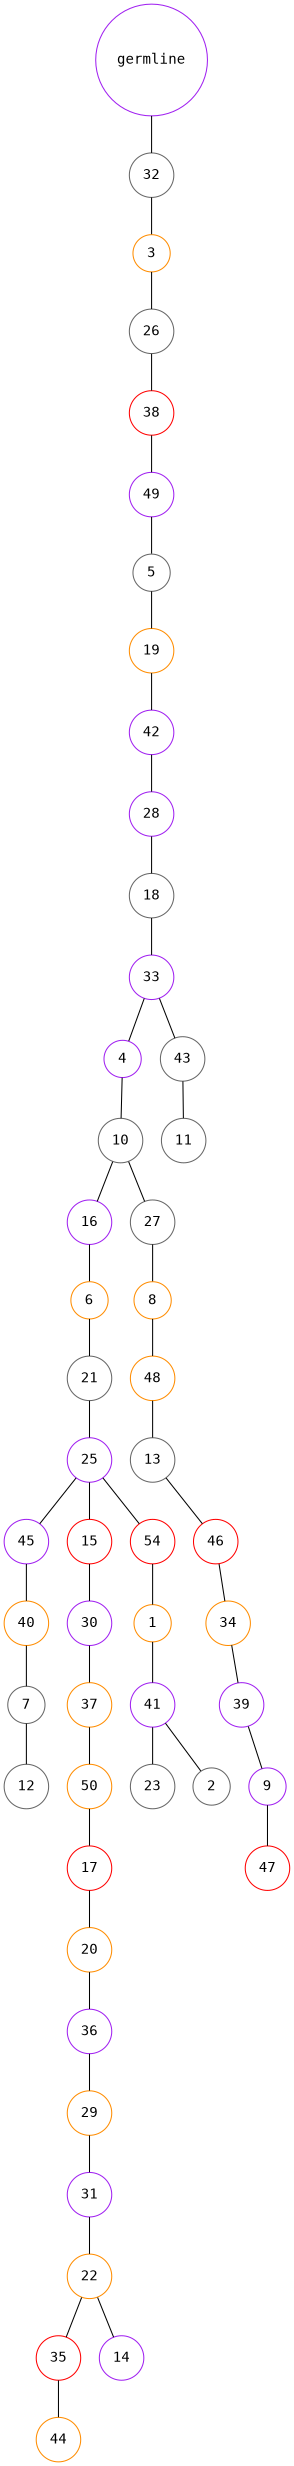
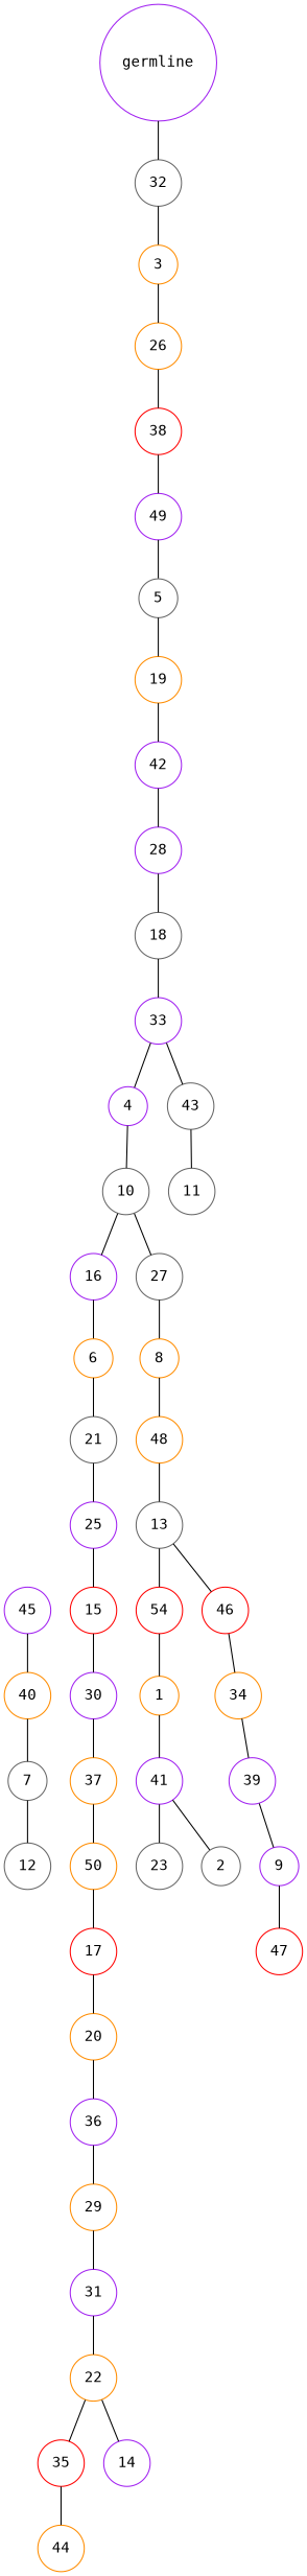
  graph {
    fontname="DejaVu Sans Mono"
    rankdir=UD
    splines=line
    node [color=purple fontname="DejaVu Sans Mono" shape=circle]
    edge [fontname="DejaVu Sans Mono"]
    n1 [label=germline]
    n2 [color=gray40 label=32]
    n3 [color=darkorange label=3]
-   n4 [color=gray40 label=26]
+   n4 [color=darkorange label=26]
    n5 [color=red label=38]
    n6 [label=49]
    n7 [color=gray40 label=5]
    n8 [color=darkorange label=19]
    n9 [label=42]
    n10 [label=28]
    n11 [color=gray40 label=18]
    n12 [label=33]
    n13 [label=4]
    n14 [color=gray40 label=43]
    n15 [color=gray40 label=10]
    n16 [color=gray40 label=11]
    n17 [label=16]
    n18 [color=gray40 label=27]
    n19 [color=darkorange label=6]
    n20 [color=gray40 label=21]
    n21 [label=25]
    n22 [color=red label=54]
    n23 [color=red label=15]
    n24 [label=45]
    n25 [color=darkorange label=1]
    n26 [label=30]
    n27 [color=darkorange label=40]
    n28 [label=41]
    n29 [color=gray40 label=2]
    n30 [color=gray40 label=23]
    n31 [color=darkorange label=37]
    n32 [color=darkorange label=50]
    n33 [color=red label=17]
    n34 [color=darkorange label=20]
    n35 [label=36]
    n36 [color=darkorange label=29]
    n37 [label=31]
    n38 [color=darkorange label=22]
    n39 [color=red label=35]
    n40 [label=14]
    n41 [color=darkorange label=44]
    n42 [color=gray40 label=7]
    n43 [color=gray40 label=12]
    n44 [color=darkorange label=8]
    n45 [color=darkorange label=48]
    n46 [color=gray40 label=13]
    n47 [color=red label=46]
    n48 [color=darkorange label=34]
    n49 [label=39]
    n50 [label=9]
    n51 [color=red label=47]
    n1 -- n2
    n2 -- n3
    n3 -- n4
    n4 -- n5
    n5 -- n6
    n6 -- n7
    n7 -- n8
    n8 -- n9
    n9 -- n10
    n10 -- n11
    n11 -- n12
    n12 -- n13
    n12 -- n14
    n13 -- n15
    n14 -- n16
    n15 -- n17
    n15 -- n18
    n17 -- n19
    n18 -- n44
    n19 -- n20
    n20 -- n21
-   n21 -- n22
+   n46 -- n22
    n21 -- n23
-   n21 -- n24
    n22 -- n25
    n23 -- n26
    n24 -- n27
    n25 -- n28
    n26 -- n31
    n27 -- n42
    n28 -- n29
    n28 -- n30
    n31 -- n32
    n32 -- n33
    n33 -- n34
    n34 -- n35
    n35 -- n36
    n36 -- n37
    n37 -- n38
    n38 -- n39
    n38 -- n40
    n39 -- n41
    n42 -- n43
    n44 -- n45
    n45 -- n46
    n46 -- n47
    n47 -- n48
    n48 -- n49
    n49 -- n50
    n50 -- n51
  }
